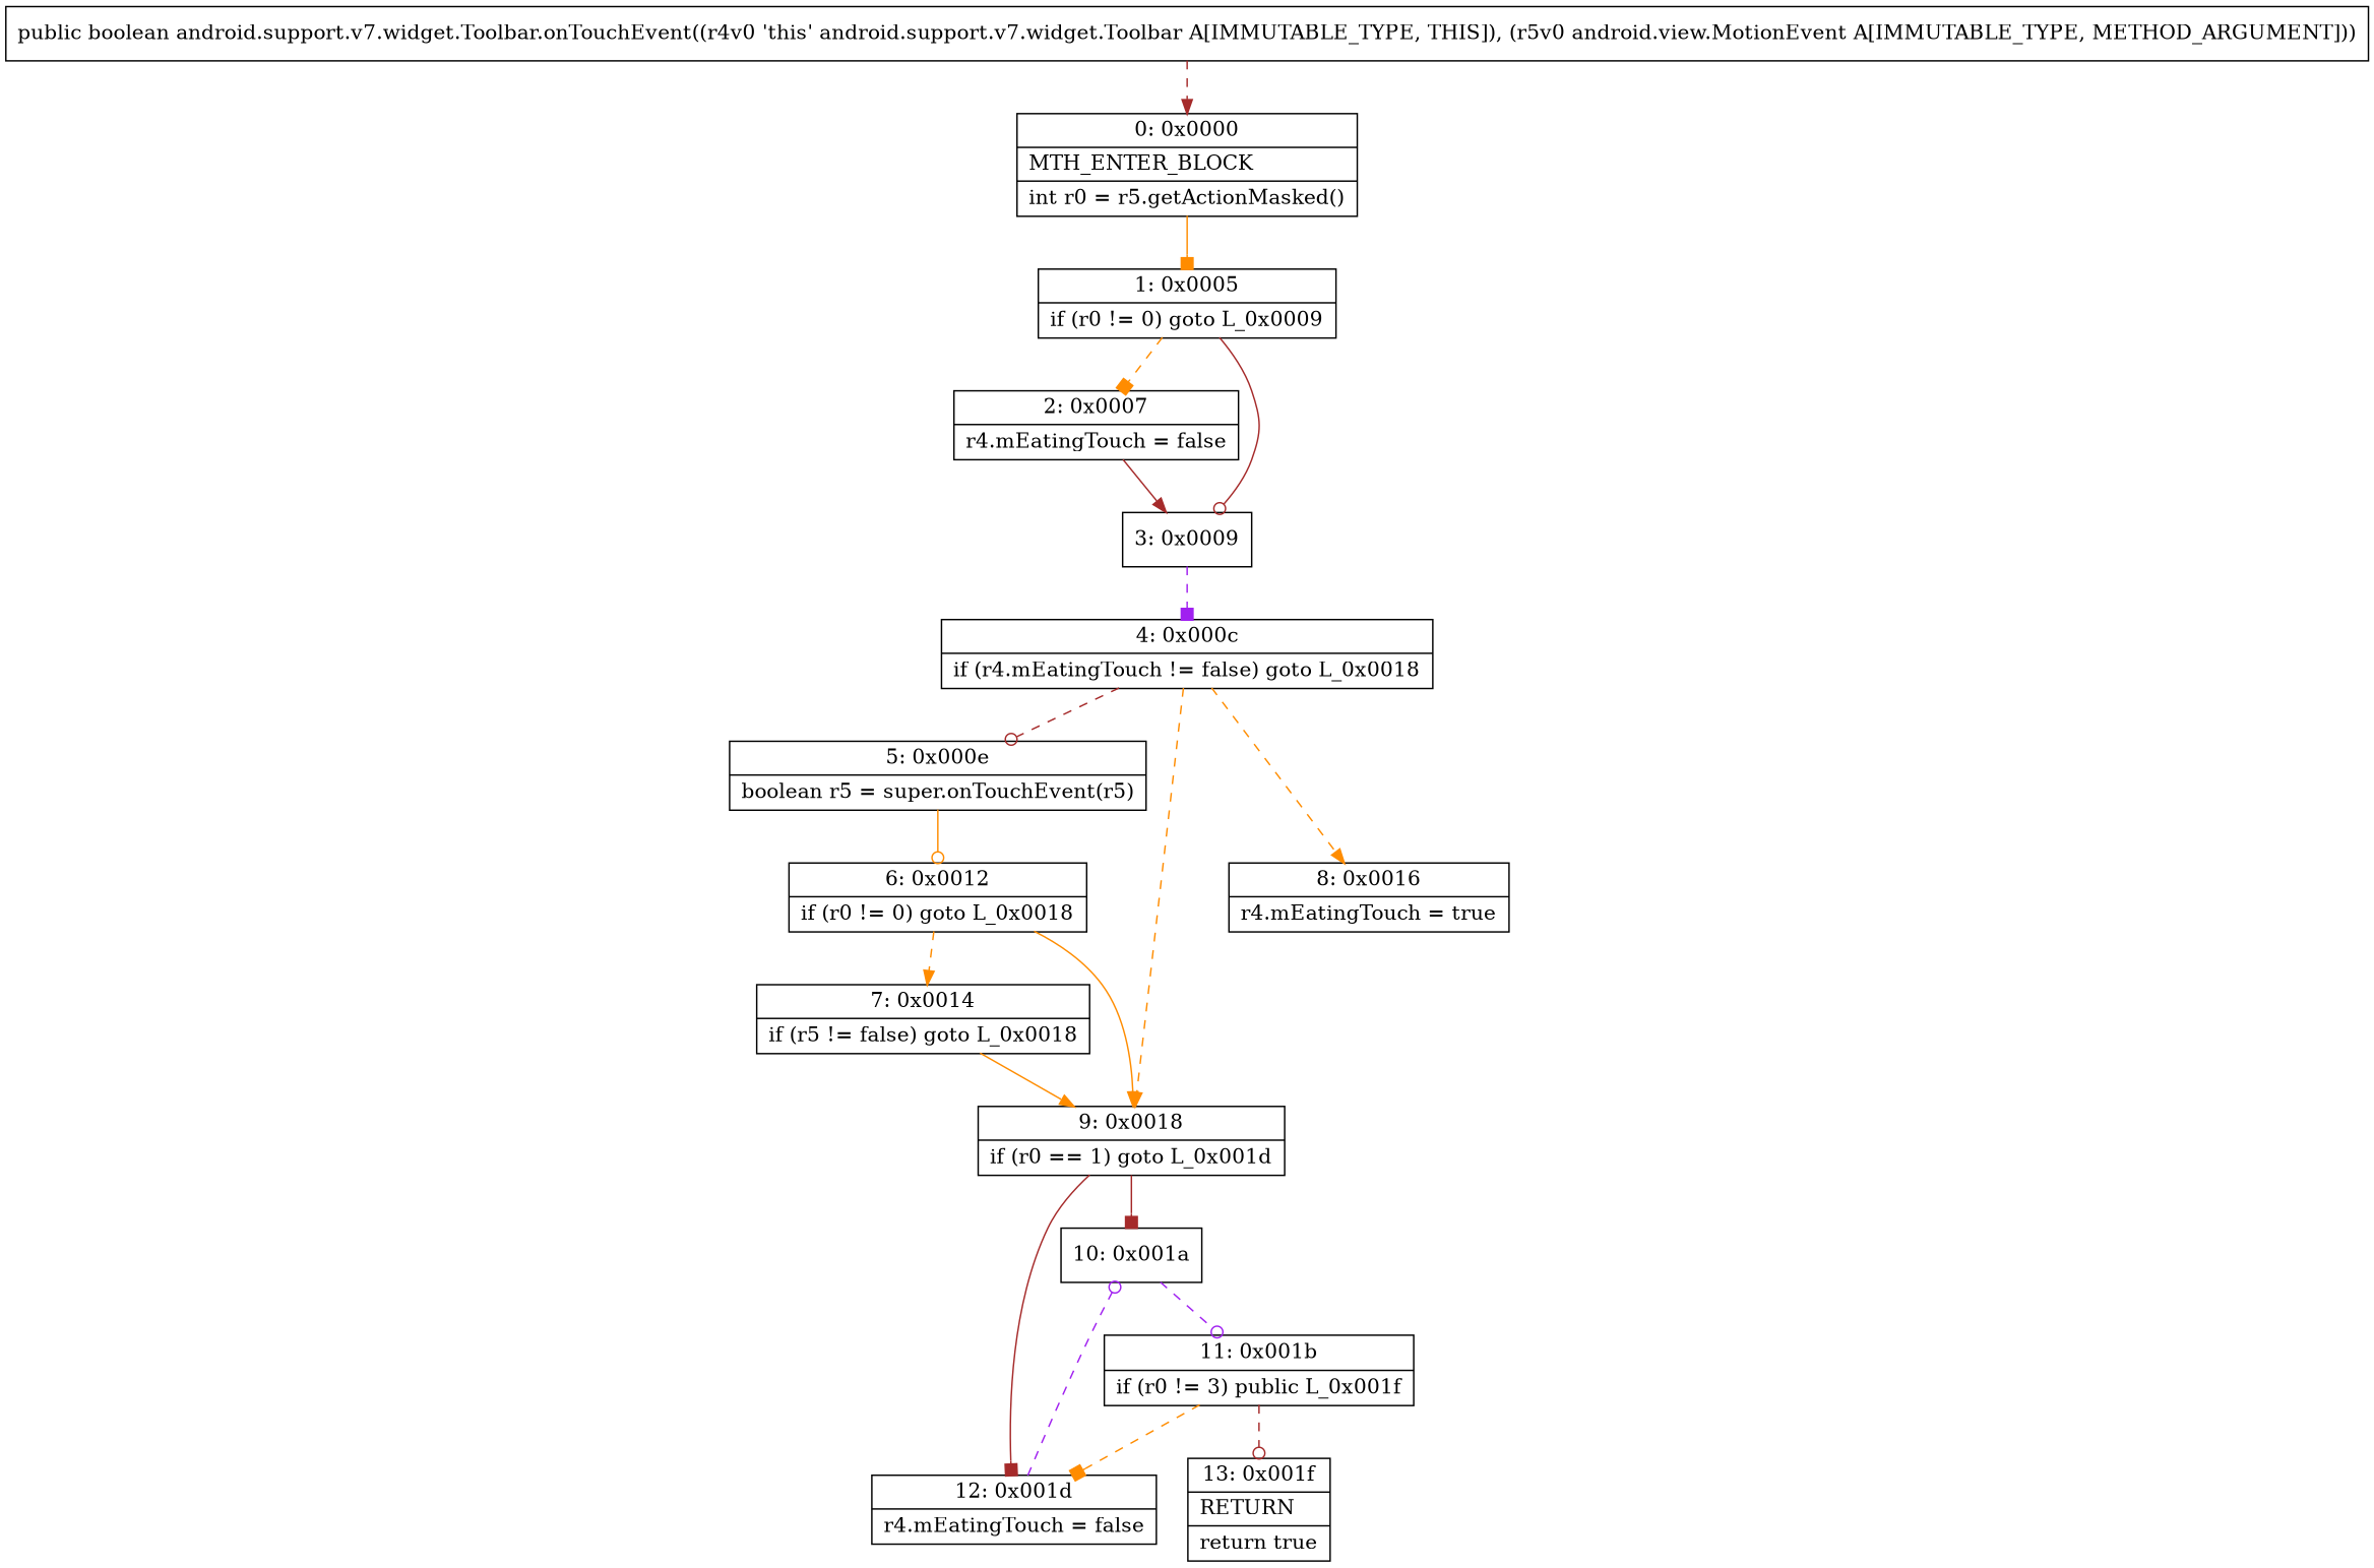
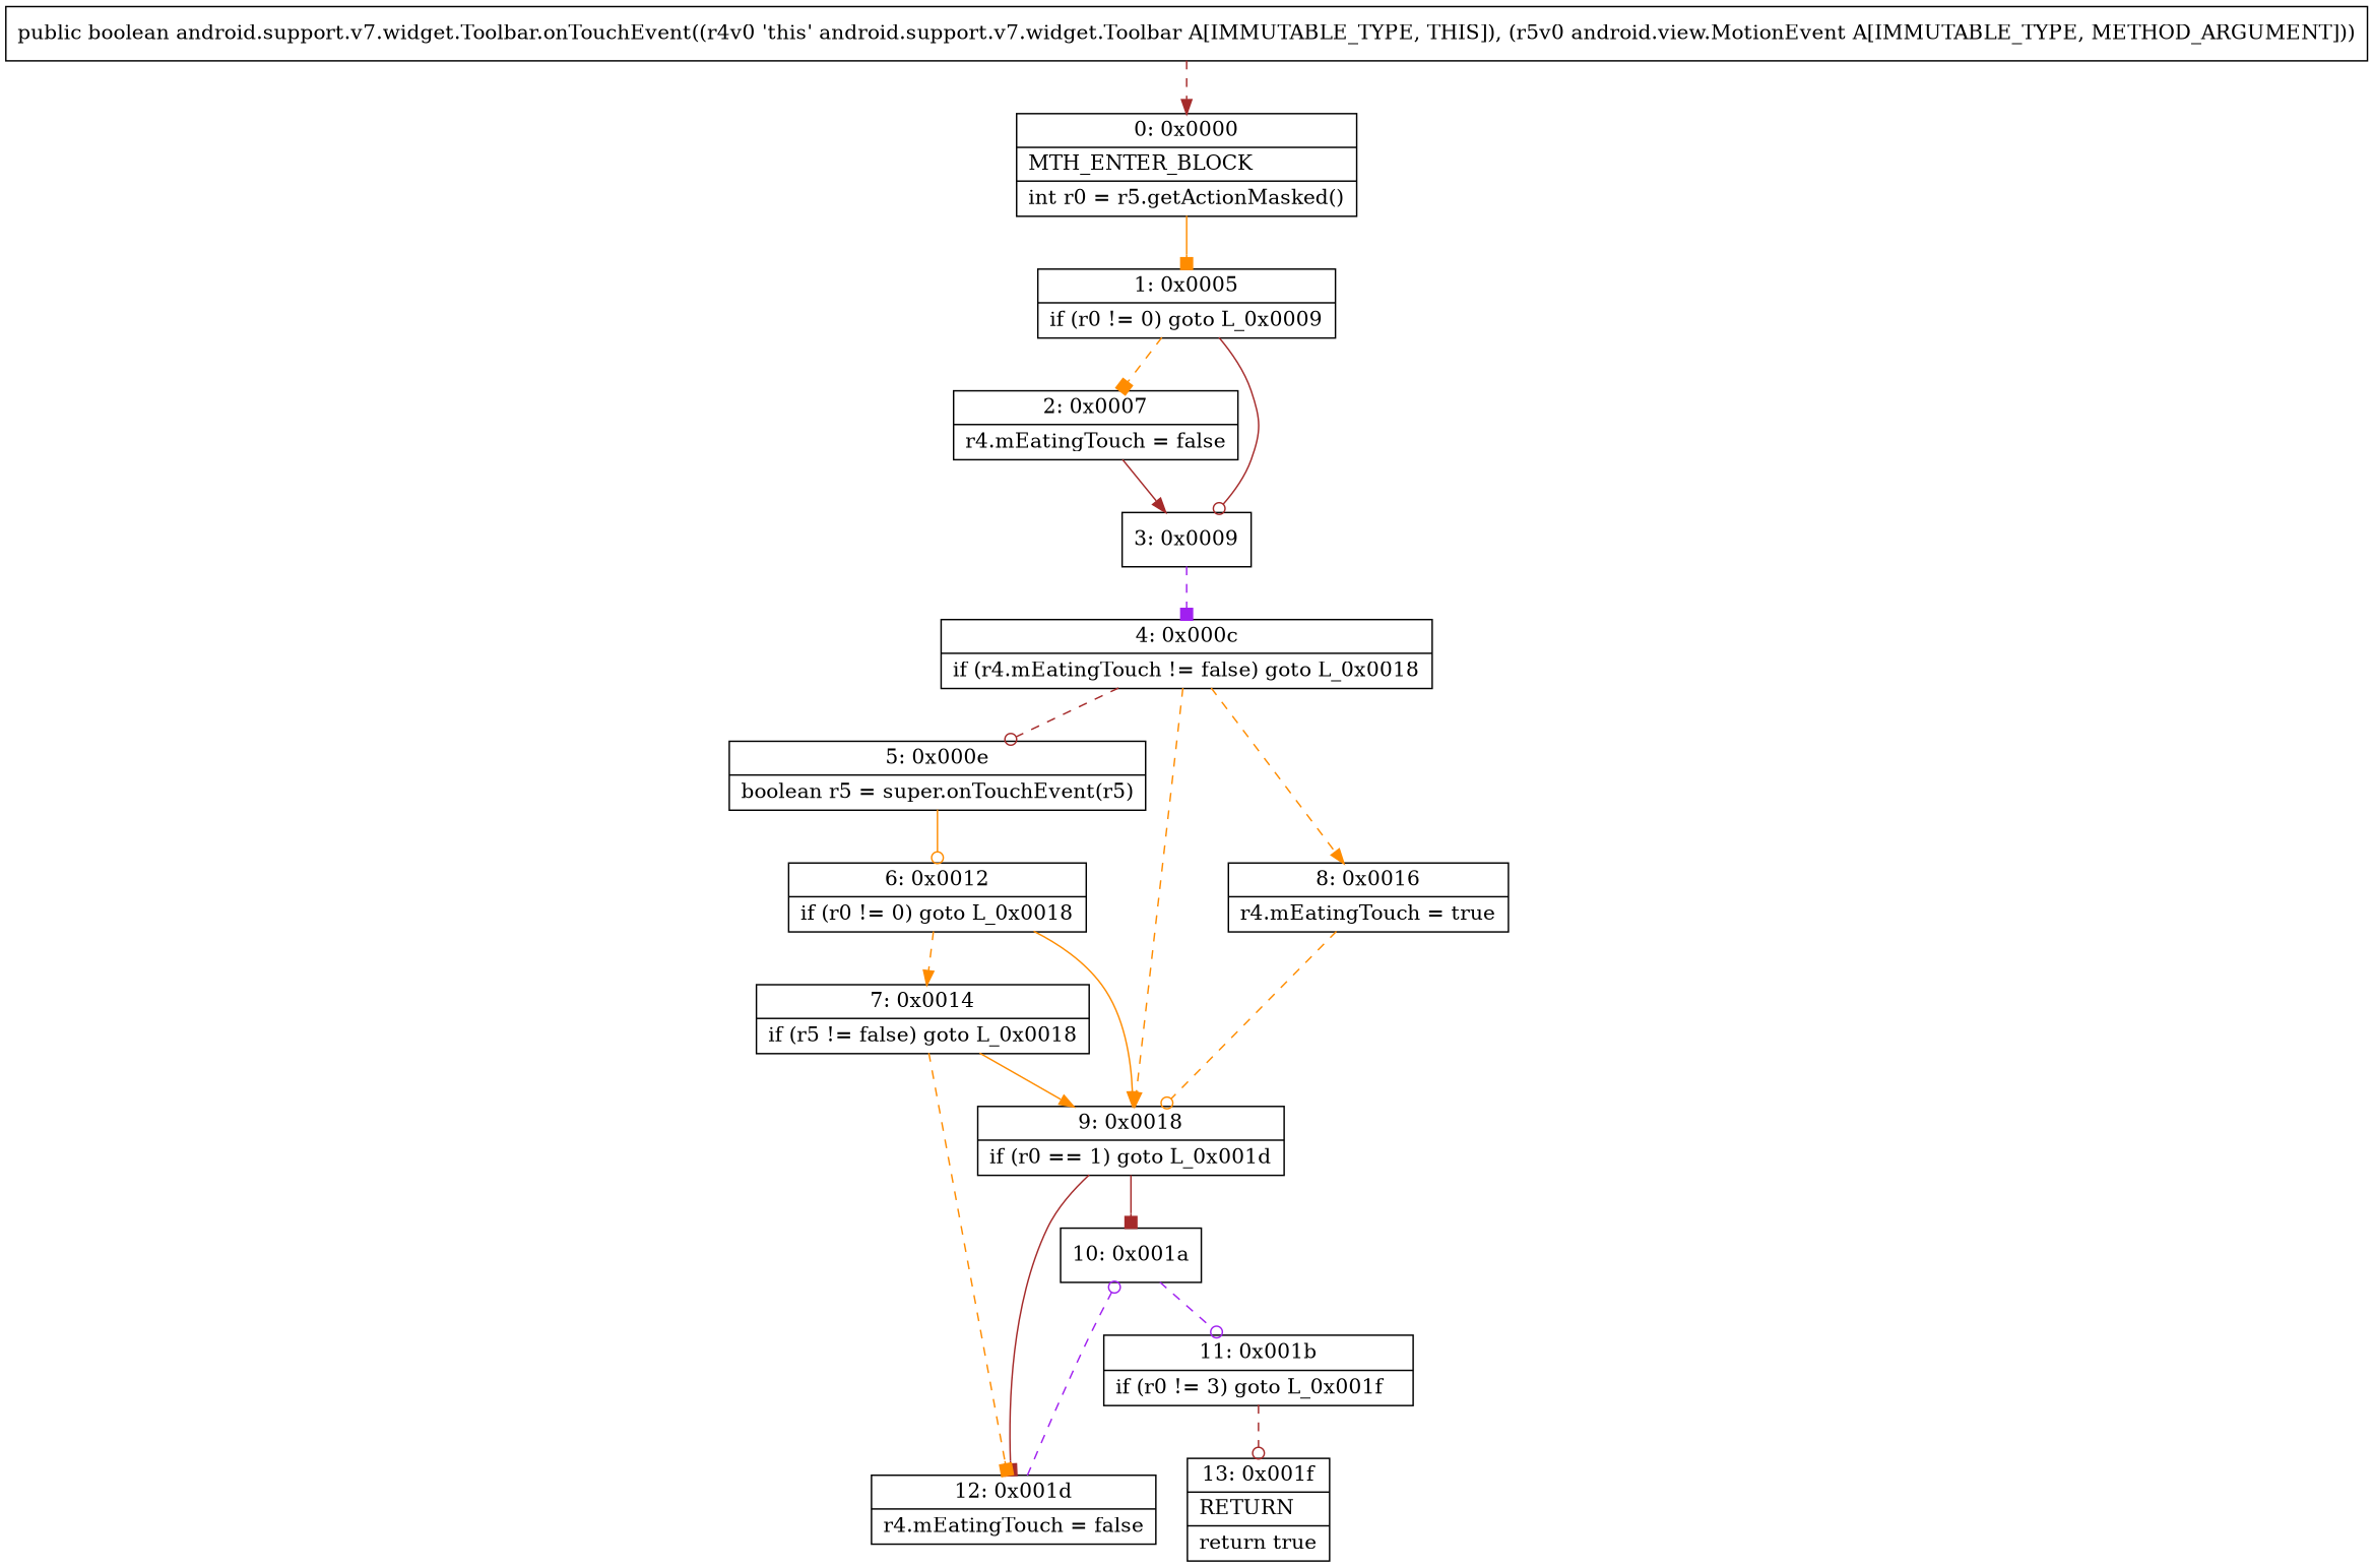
  digraph {
    node [shape=record]
    edge [arrowhead=odot color=darkorange style=dashed]
    n1 [label="{0\:\ 0x0000|MTH_ENTER_BLOCK\l|int r0 = r5.getActionMasked()\l}"]
    n2 [label="{1\:\ 0x0005|if (r0 != 0) goto L_0x0009\l}"]
    n3 [label="{2\:\ 0x0007|r4.mEatingTouch = false\l}"]
    n4 [label="{3\:\ 0x0009}"]
    n5 [label="{4\:\ 0x000c|if (r4.mEatingTouch != false) goto L_0x0018\l}"]
    n6 [label="{5\:\ 0x000e|boolean r5 = super.onTouchEvent(r5)\l}"]
    n7 [label="{9\:\ 0x0018|if (r0 == 1) goto L_0x001d\l}"]
    n8 [label="{8\:\ 0x0016|r4.mEatingTouch = true\l}"]
    n9 [label="{6\:\ 0x0012|if (r0 != 0) goto L_0x0018\l}"]
    n10 [label="{10\:\ 0x001a}"]
    n11 [label="{12\:\ 0x001d|r4.mEatingTouch = false\l}"]
    n12 [label="{7\:\ 0x0014|if (r5 != false) goto L_0x0018\l}"]
-   n13 [label="{11\:\ 0x001b|if (r0 != 3) public L_0x001f\l}"]
+   n13 [label="{11\:\ 0x001b|if (r0 != 3) goto L_0x001f\l}"]
    n14 [label="{13\:\ 0x001f|RETURN\l|return true\l}"]
    n15 [label="{public boolean android.support.v7.widget.Toolbar.onTouchEvent((r4v0 'this' android.support.v7.widget.Toolbar A[IMMUTABLE_TYPE, THIS]), (r5v0 android.view.MotionEvent A[IMMUTABLE_TYPE, METHOD_ARGUMENT])) }"]
    n1 -> n2 [arrowhead=box style=solid]
    n2 -> n3 [arrowhead=box]
    n2 -> n4 [color=brown style=solid]
    n3 -> n4 [arrowhead=normal color=brown style=solid]
    n4 -> n5 [arrowhead=box color=purple]
    n5 -> n6 [color=brown]
    n5 -> n7 [arrowhead=normal]
    n5 -> n8 [arrowhead=normal]
    n6 -> n9 [style=solid]
    n7 -> n10 [arrowhead=box color=brown style=solid]
    n7 -> n11 [arrowhead=box color=brown style=solid]
+   n8 -> n7
    n9 -> n7 [arrowhead=normal style=solid]
    n9 -> n12 [arrowhead=normal]
    n10 -> n13 [color=purple]
    n11 -> n10 [color=purple]
    n12 -> n7 [arrowhead=normal style=solid]
-   n13 -> n11 [arrowhead=box]
+   n12 -> n11 [arrowhead=box]
    n13 -> n14 [color=brown]
    n15 -> n1 [arrowhead=normal color=brown]
  }
